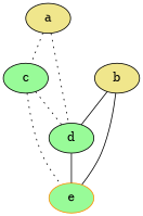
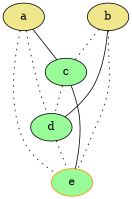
  graph {
    node [color=black fillcolor=palegreen style=filled]
    edge [style=dotted]
    a [fillcolor=khaki]
    c
    d
    e [color=darkorange]
    b [fillcolor=khaki]
-   a -- c
+   a -- c [style=""]
    a -- d
+   a -- e
    c -- d
-   c -- e
-   d -- e [style=solid]
+   c -- e [style=solid]
+   d -- e
+   b -- c
    b -- d [style=solid]
-   b -- e [style=""]
+   b -- e
  }
